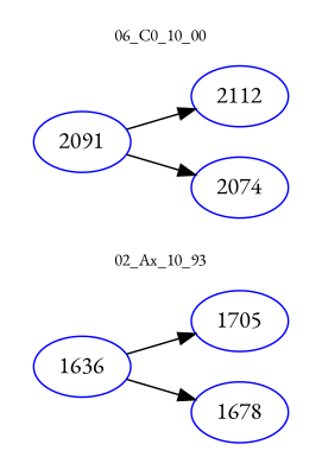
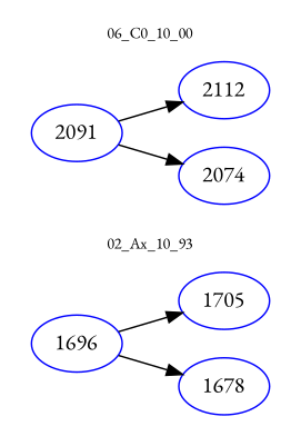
  digraph {
    fontname="EB Garamond"
    rankdir=LR
    node [color=blue fontname="EB Garamond"]
    edge [color=black fontname="EB Garamond"]
-   n1 [label=1636]
+   n1 [label=1696]
    n2 [label=1678]
    n3 [label=1705]
    n4 [label=2091]
    n5 [label=2074]
    n6 [label=2112]
    subgraph cluster_1 {
      color=white
      fontsize=10
      label="02_Ax_10_93"
      n1
      n2
      n3
    }
    subgraph cluster_2 {
      color=white
      fontsize=10
      label="06_C0_10_00"
      n4
      n5
      n6
    }
    n1 -> n2
    n1 -> n3
    n4 -> n5
    n4 -> n6
  }
